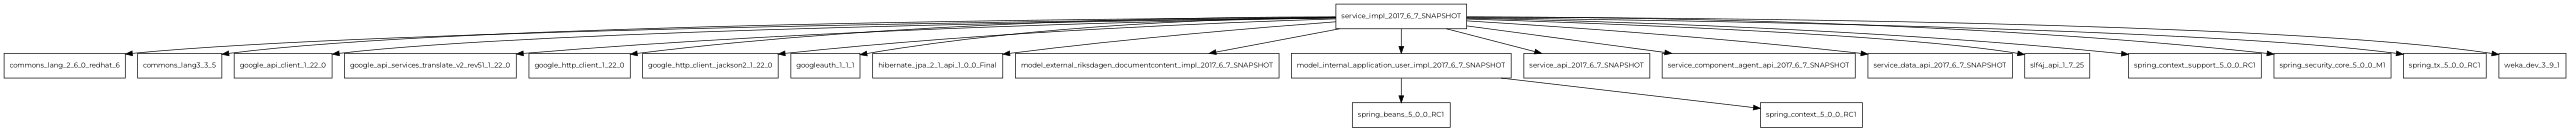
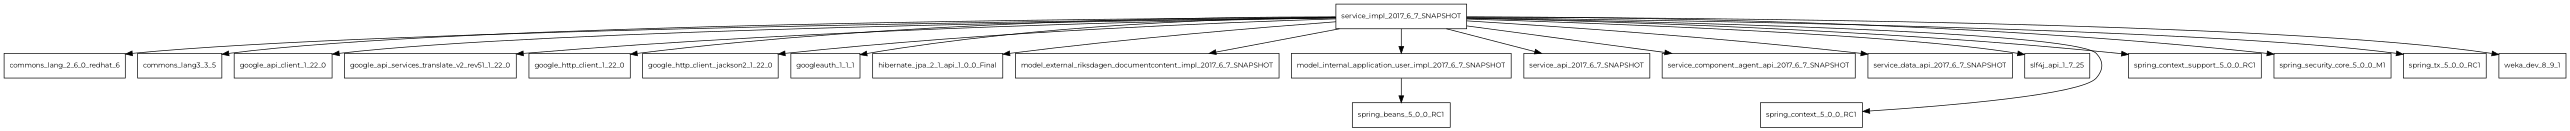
  digraph {
    fontname=Montserrat
    node [fontname=Montserrat fontsize=10.0 shape=box]
    edge [fontname=Montserrat]
    service_impl_2017_6_7_SNAPSHOT
    commons_lang_2_6_0_redhat_6
    commons_lang3_3_5
    google_api_client_1_22_0
    google_api_services_translate_v2_rev51_1_22_0
    google_http_client_1_22_0
    google_http_client_jackson2_1_22_0
    googleauth_1_1_1
    hibernate_jpa_2_1_api_1_0_0_Final
    model_external_riksdagen_documentcontent_impl_2017_6_7_SNAPSHOT
    model_internal_application_user_impl_2017_6_7_SNAPSHOT
    service_api_2017_6_7_SNAPSHOT
    service_component_agent_api_2017_6_7_SNAPSHOT
    service_data_api_2017_6_7_SNAPSHOT
    slf4j_api_1_7_25
    spring_context_5_0_0_RC1
    spring_context_support_5_0_0_RC1
    spring_security_core_5_0_0_M1
    spring_tx_5_0_0_RC1
-   weka_dev_3_9_1
+   weka_dev_3_9_1 [label=weka_dev_8_9_1]
    spring_beans_5_0_0_RC1
    service_impl_2017_6_7_SNAPSHOT -> commons_lang_2_6_0_redhat_6
    service_impl_2017_6_7_SNAPSHOT -> commons_lang3_3_5
    service_impl_2017_6_7_SNAPSHOT -> google_api_client_1_22_0
    service_impl_2017_6_7_SNAPSHOT -> google_api_services_translate_v2_rev51_1_22_0
    service_impl_2017_6_7_SNAPSHOT -> google_http_client_1_22_0
    service_impl_2017_6_7_SNAPSHOT -> google_http_client_jackson2_1_22_0
    service_impl_2017_6_7_SNAPSHOT -> googleauth_1_1_1
    service_impl_2017_6_7_SNAPSHOT -> hibernate_jpa_2_1_api_1_0_0_Final
    service_impl_2017_6_7_SNAPSHOT -> model_external_riksdagen_documentcontent_impl_2017_6_7_SNAPSHOT
    service_impl_2017_6_7_SNAPSHOT -> model_internal_application_user_impl_2017_6_7_SNAPSHOT
    service_impl_2017_6_7_SNAPSHOT -> service_api_2017_6_7_SNAPSHOT
    service_impl_2017_6_7_SNAPSHOT -> service_component_agent_api_2017_6_7_SNAPSHOT
    service_impl_2017_6_7_SNAPSHOT -> service_data_api_2017_6_7_SNAPSHOT
    service_impl_2017_6_7_SNAPSHOT -> slf4j_api_1_7_25
-   model_internal_application_user_impl_2017_6_7_SNAPSHOT -> spring_context_5_0_0_RC1
+   service_impl_2017_6_7_SNAPSHOT -> spring_context_5_0_0_RC1
    service_impl_2017_6_7_SNAPSHOT -> spring_context_support_5_0_0_RC1
    service_impl_2017_6_7_SNAPSHOT -> spring_security_core_5_0_0_M1
    service_impl_2017_6_7_SNAPSHOT -> spring_tx_5_0_0_RC1
    service_impl_2017_6_7_SNAPSHOT -> weka_dev_3_9_1
    model_internal_application_user_impl_2017_6_7_SNAPSHOT -> spring_beans_5_0_0_RC1
  }
